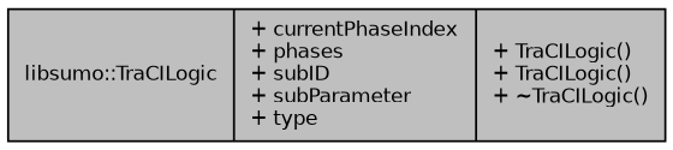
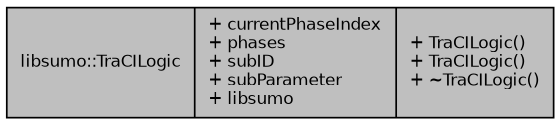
  digraph {
    rankdir=LR
-   n1 [color=black fillcolor=grey75 fontcolor=black fontname=Helvetica fontsize=10 height=0.2 label="{libsumo::TraCILogic\n|+ currentPhaseIndex\l+ phases\l+ subID\l+ subParameter\l+ type\l|+ TraCILogic()\l+ TraCILogic()\l+ ~TraCILogic()\l}" shape=record style=filled width=0.4]
+   n1 [color=black fillcolor=grey75 fontcolor=black fontname=Helvetica fontsize=10 height=0.2 label="{libsumo::TraCILogic\n|+ currentPhaseIndex\l+ phases\l+ subID\l+ subParameter\l+ libsumo\l|+ TraCILogic()\l+ TraCILogic()\l+ ~TraCILogic()\l}" shape=record style=filled width=0.4]
  }
